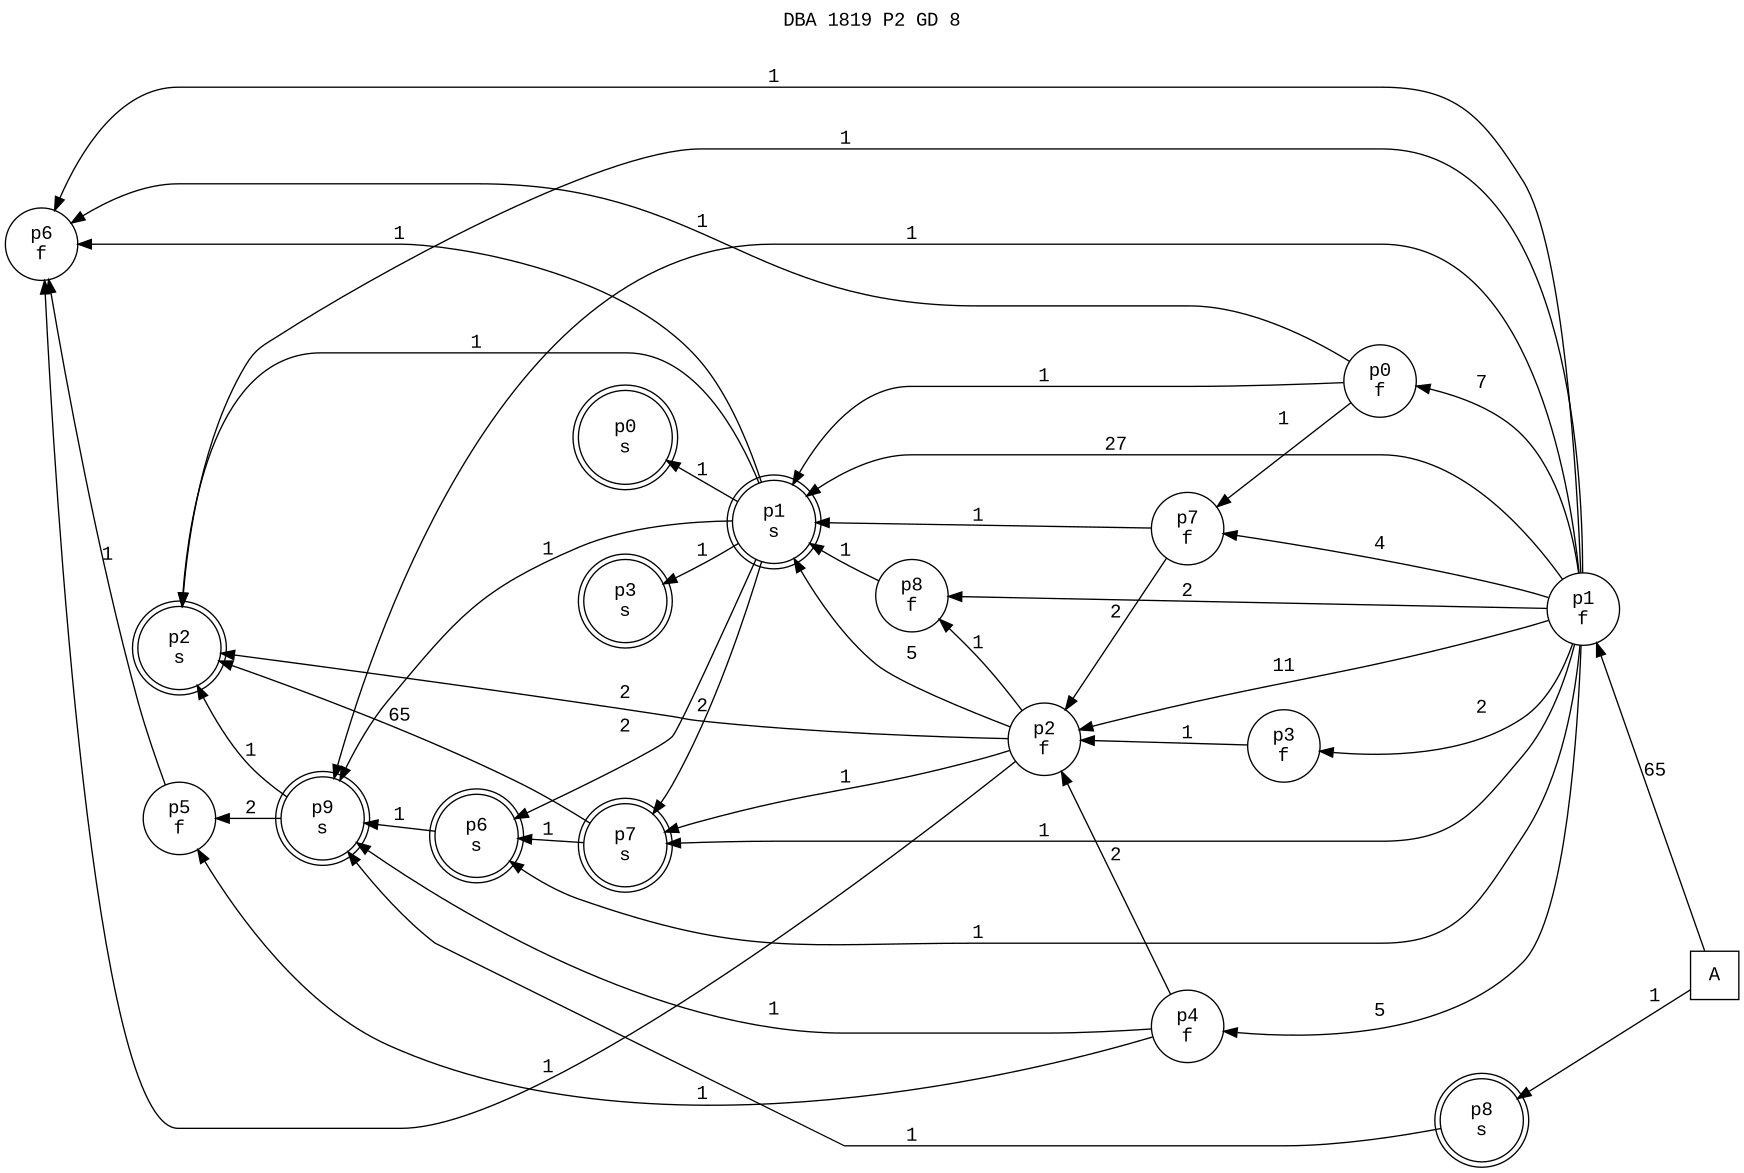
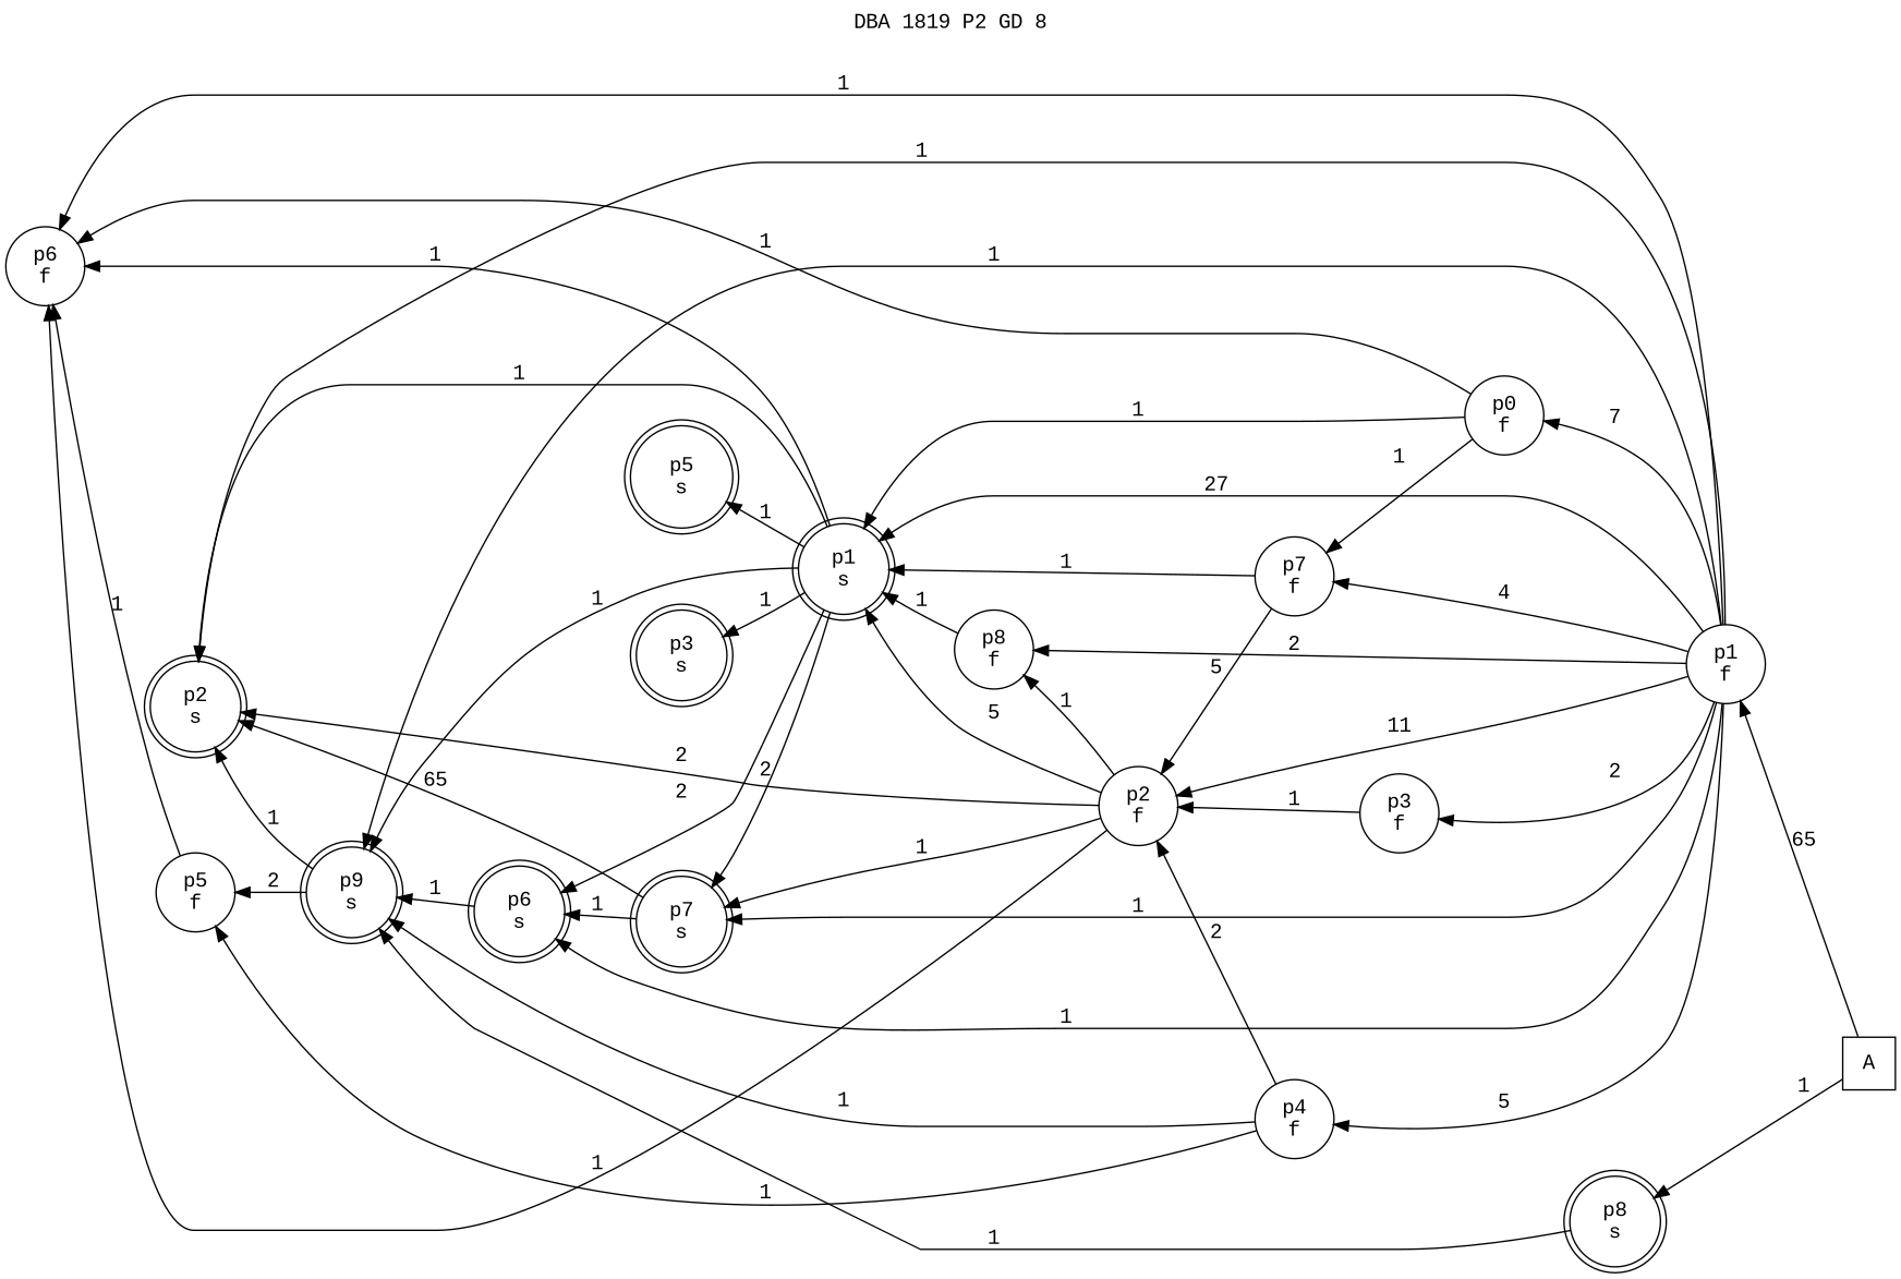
  digraph {
    fontname="Liberation Mono"
    label=" DBA 1819 P2 GD 8 "
    labelloc=tl
    rankdir=RL
    node [fontname="Liberation Mono" shape=circle]
    edge [fontname="Liberation Mono"]
    n1 [label=A shape=square]
    n2 [label="p1\nf"]
    n3 [label="p8\ns" shape=doublecircle]
    n4 [label="p4\nf"]
    n5 [label="p2\nf"]
    n6 [label="p0\nf"]
    n7 [label="p7\nf"]
    n8 [label="p1\ns" shape=doublecircle]
    n9 [label="p2\ns" shape=doublecircle]
    n10 [label="p7\ns" shape=doublecircle]
    n11 [label="p6\nf"]
    n12 [label="p3\nf"]
    n13 [label="p6\ns" shape=doublecircle]
    n14 [label="p8\nf"]
    n15 [label="p9\ns" shape=doublecircle]
    n16 [label="p5\nf"]
-   n17 [label="p0\ns" shape=doublecircle]
+   n17 [label="p5\ns" shape=doublecircle]
    n18 [label="p3\ns" shape=doublecircle]
    n1 -> n2 [label=65]
    n1 -> n3 [label=1]
    n2 -> n4 [label=5]
    n2 -> n5 [label=11]
    n2 -> n6 [label=7]
    n2 -> n7 [label=4]
    n2 -> n8 [label=27]
    n2 -> n9 [label=1]
    n2 -> n10 [label=1]
    n2 -> n11 [label=1]
    n2 -> n12 [label=2]
    n2 -> n13 [label=1]
    n2 -> n14 [label=2]
    n2 -> n15 [label=1]
    n3 -> n15 [label=1]
    n4 -> n5 [label=2]
    n4 -> n15 [label=1]
    n4 -> n16 [label=1]
    n5 -> n8 [label=5]
    n5 -> n9 [label=2]
    n5 -> n10 [label=1]
    n5 -> n11 [label=1]
    n5 -> n14 [label=1]
    n6 -> n7 [label=1]
    n6 -> n8 [label=1]
    n6 -> n11 [label=1]
-   n7 -> n5 [label=2]
+   n7 -> n5 [label=5]
    n7 -> n8 [label=1]
    n8 -> n9 [label=1]
    n8 -> n10 [label=2]
    n8 -> n11 [label=1]
    n8 -> n13 [label=2]
    n8 -> n15 [label=1]
    n8 -> n17 [label=1]
    n8 -> n18 [label=1]
    n10 -> n9 [label=65]
    n10 -> n13 [label=1]
    n12 -> n5 [label=1]
    n13 -> n15 [label=1]
    n14 -> n8 [label=1]
    n15 -> n9 [label=1]
    n15 -> n16 [label=2]
    n16 -> n11 [label=1]
  }
